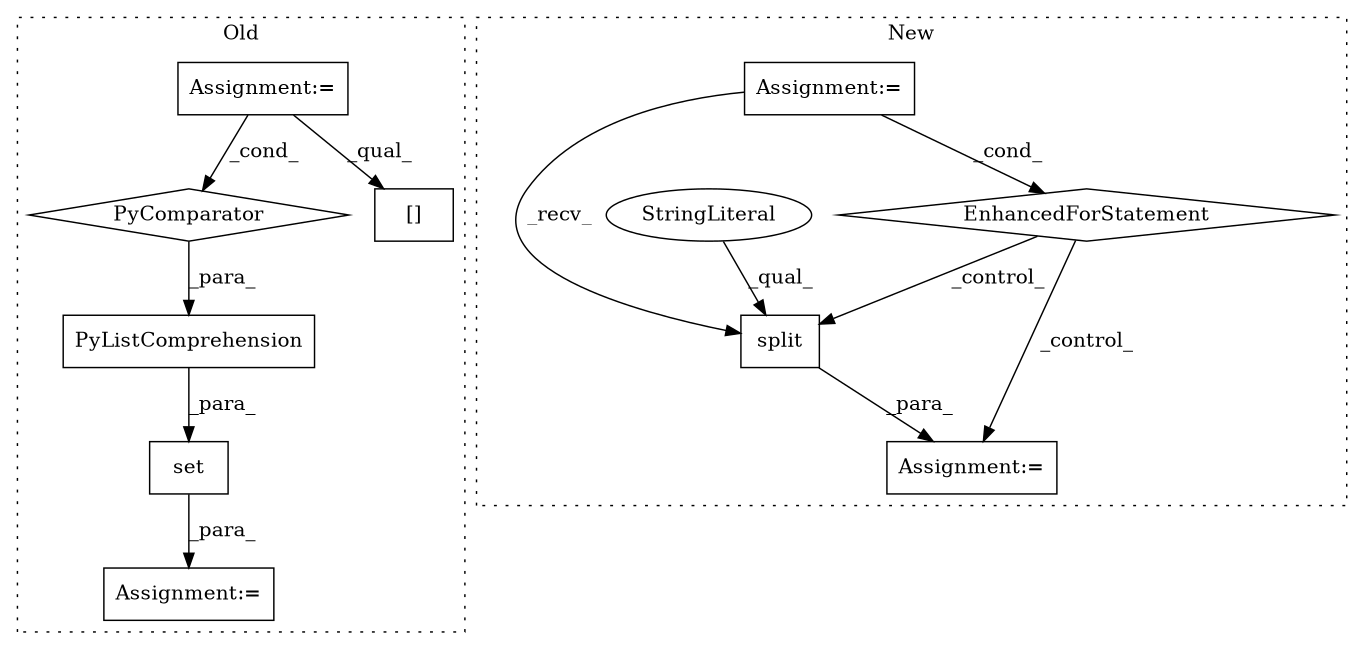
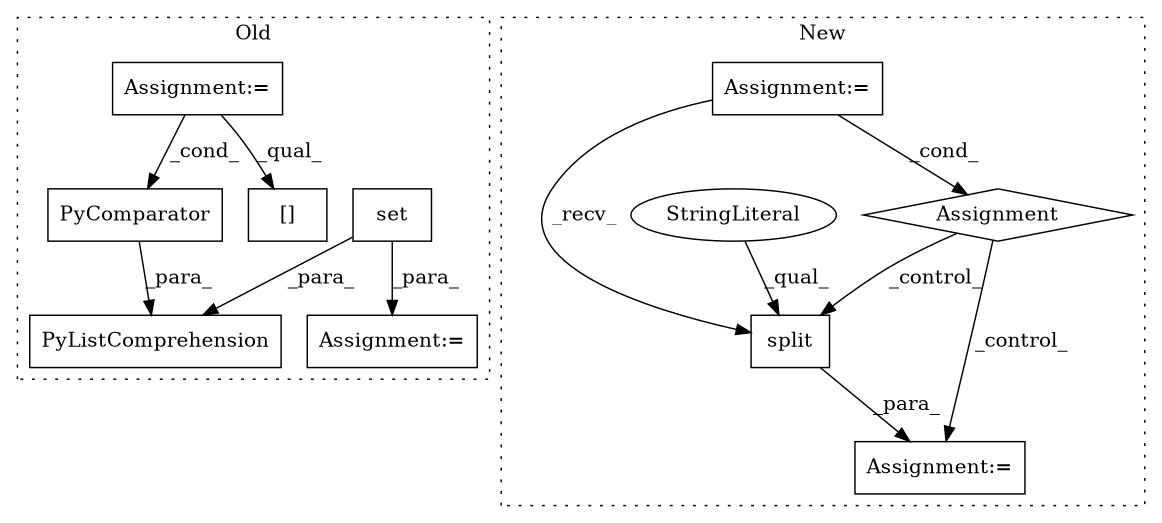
  digraph {
    node [a=7 l=21 s=1493 shape=box]
    n1 [a=32 l="15,-5" label=set s="1385,1522"]
    n2 [l=1 label="Assignment:=" s=1379]
    n3 [label="Assignment:="]
-   n4 [a=113 label=PyComparator shape=diamond]
+   n4 [a=113 label=PyComparator]
    n5 [a=2 l="2,1" label="[]" s="1400,1431"]
    n6 [a=109 l=122 label=PyListComprehension s=1400]
    n7 [a=32 l="6,1" label=split s="1125,1134"]
    n8 [a=45 l=3 label=StringLiteral s=1131 shape=ellipse]
    n9 [l=2 label="Assignment:=" s=1118]
    n10 [l="57,2" label="Assignment:=" s="1000,1082"]
-   n11 [a=70 l="57,2" label=EnhancedForStatement s="1000,1082" shape=diamond]
+   n11 [a=70 l="57,2" label=Assignment s="1000,1082" shape=diamond]
    subgraph cluster_1 {
      label=Old
      style=dotted
      n1
      n2
      n3
      n4
      n5
      n6
    }
    subgraph cluster_2 {
      label=New
      style=dotted
      n7
      n8
      n9
      n10
      n11
    }
    n1 -> n2 [label=_para_]
    n3 -> n4 [label=_cond_]
    n3 -> n5 [label=_qual_]
    n4 -> n6 [label=_para_]
-   n6 -> n1 [label=_para_]
+   n1 -> n6 [label=_para_]
    n7 -> n9 [label=_para_]
    n8 -> n7 [label=_qual_]
    n10 -> n7 [label=_recv_]
    n10 -> n11 [label=_cond_]
    n11 -> n7 [label=_control_]
    n11 -> n9 [label=_control_]
  }
